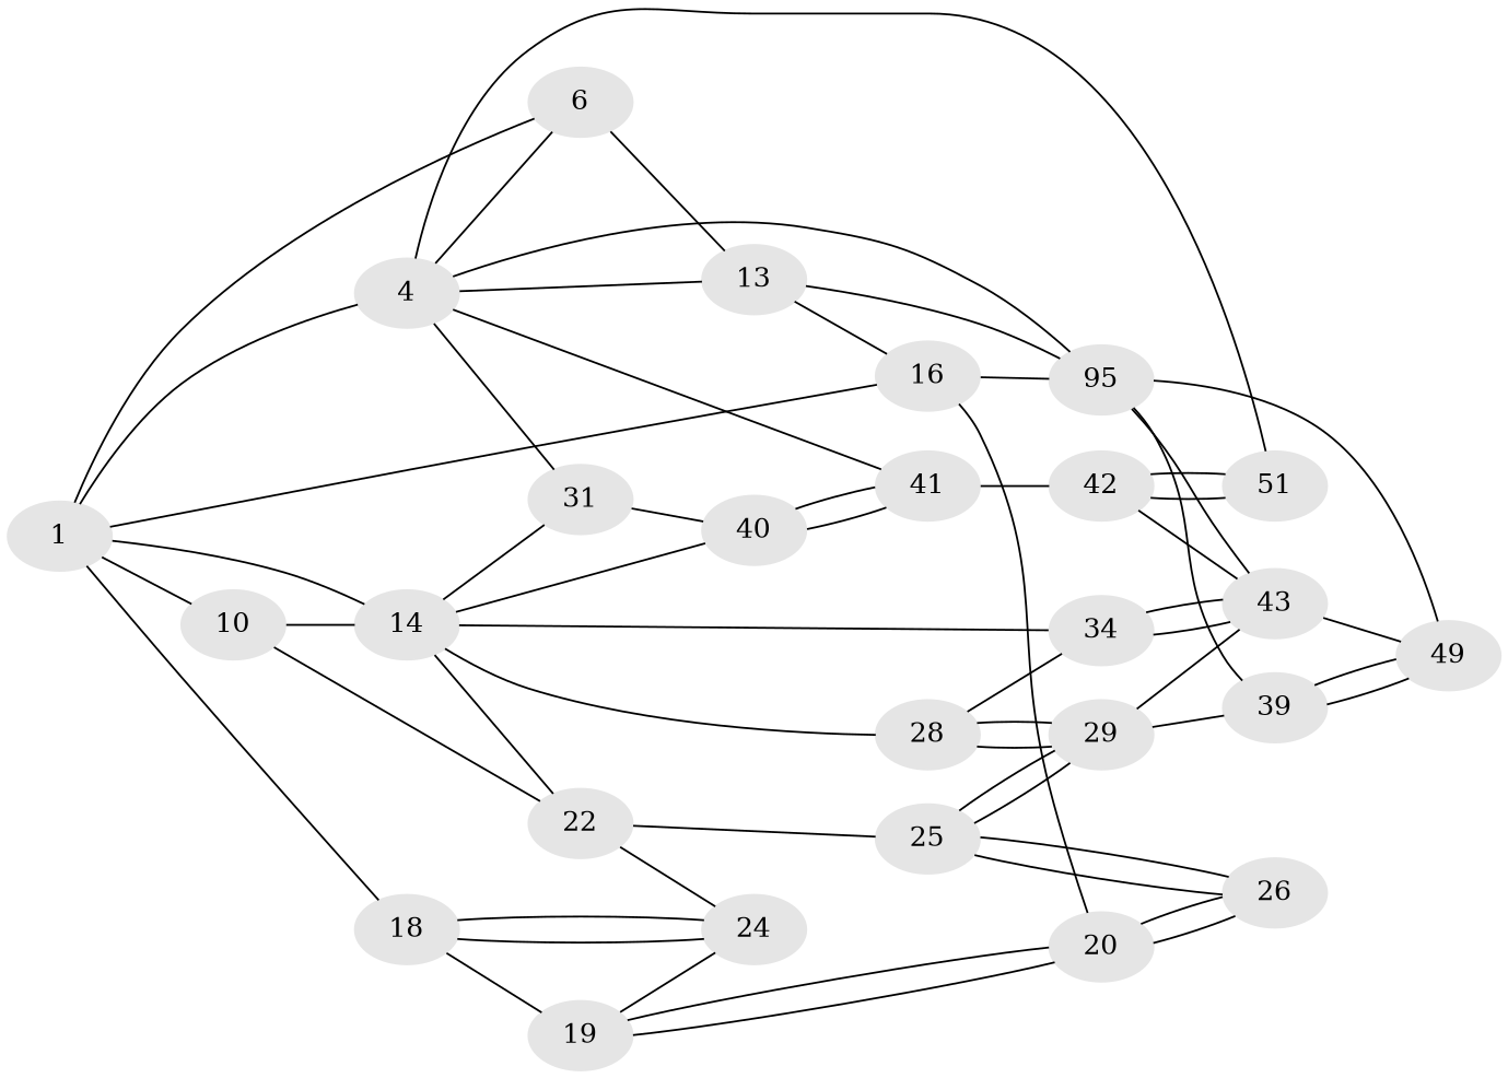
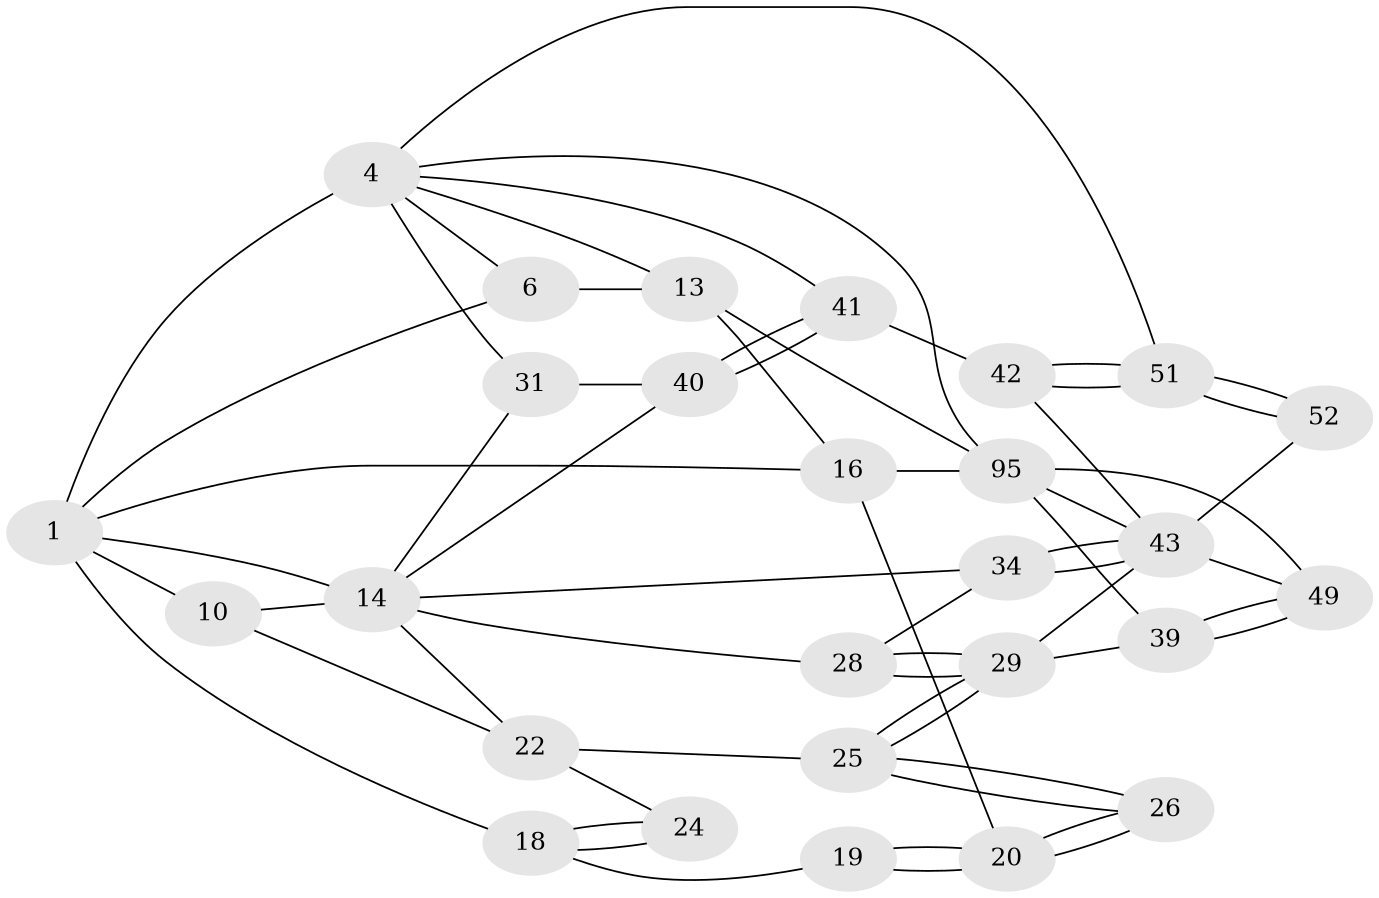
  graph {
    rankdir=LR
    node [color=gray90 style=filled]
    1 [super="+2+7"]
    4 [super="+30+5+45"]
    6 [super="+9"]
    10 [super="+11"]
    14 [super="+15+27"]
    16 [super="+21"]
    18
    13 [super="+17"]
    31
    n10 [label=95 super="+38+36"]
    41 [super="+44"]
    51
    22 [super="+23"]
    28
    34
    40
    20
    19
    24
    43 [super="+46"]
    39
    49
    42
+   52
    25
    29
    26
    1 -- 4
    1 -- 6
    1 -- 10 [weight=2]
    1 -- 14
    1 -- 16
    1 -- 18
    4 -- 6
    4 -- 13
    4 -- 31
    4 -- n10
    4 -- 41 [weight=2]
    4 -- 51
    6 -- 13
    10 -- 14
    10 -- 22
    14 -- 31
    14 -- 22
    14 -- 28
    14 -- 34
    14 -- 40
    16 -- n10
    16 -- 20
    18 -- 19
    18 -- 24
    18 -- 24
    13 -- 16
    13 -- n10
    31 -- 40
    n10 -- 43
    n10 -- 39
    n10 -- 49
    41 -- 42
+   51 -- 52
+   51 -- 52
    22 -- 24
    22 -- 25
    28 -- 34
    28 -- 29
    28 -- 29
    34 -- 43
    34 -- 43
    40 -- 41
    40 -- 41
    20 -- 26
    20 -- 26
    19 -- 20
    19 -- 20
-   19 -- 24
    43 -- 49
+   43 -- 52 [weight=2]
    39 -- 49
    39 -- 49
    42 -- 51
    42 -- 51
    42 -- 43
    25 -- 29
    25 -- 29
    25 -- 26
    25 -- 26
    29 -- 43
    29 -- 39
  }
